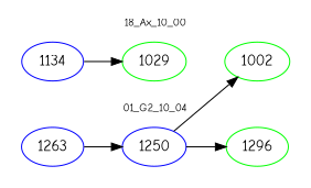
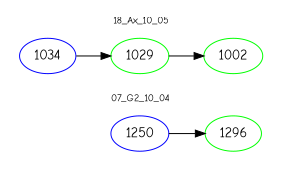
  digraph {
    fontname="Comic Neue"
    rankdir=LR
    node [color=blue fontname="Comic Neue"]
    edge [color=black fontname="Comic Neue"]
-   n1 [label=1134]
+   n1 [label=1034]
    n2 [color=green label=1029]
    n3 [color=green label=1002]
-   n4 [label=1263]
    n5 [label=1250]
    n6 [color=green label=1296]
    subgraph cluster_1 {
      color=white
      fontsize=10
-     label="18_Ax_10_00"
+     label="18_Ax_10_05"
      n1
      n2
      n3
    }
    subgraph cluster_2 {
      color=white
      fontsize=10
-     label="01_G2_10_04"
-     n4
+     label="07_G2_10_04"
      n5
      n6
    }
    n1 -> n2
-   n5 -> n3
-   n4 -> n5
+   n2 -> n3
    n5 -> n6
  }
